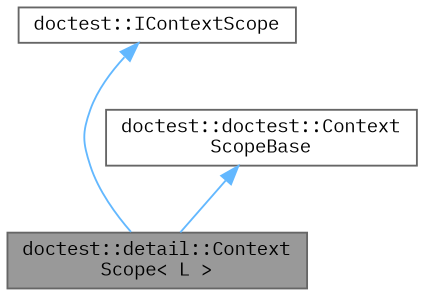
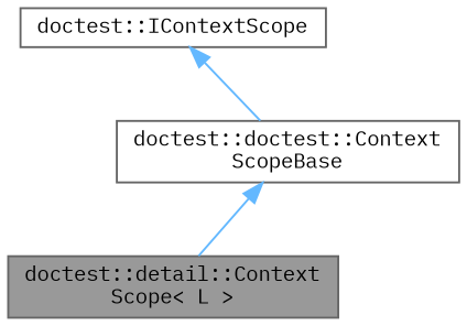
  digraph {
    fontname="IBM Plex Mono"
    node [color=gray40 fillcolor=white fontname="IBM Plex Mono" fontsize=10 shape=box style=filled]
    edge [color=steelblue1 dir=back fontname="IBM Plex Mono" fontsize=10 labelfontname=Helvetica labelfontsize=10 style=solid]
    n1 [fillcolor=grey60 fontcolor=black height=0.2 label="doctest::detail::Context\lScope\< L \>" width=0.4]
    n2 [height=0.2 label="doctest::doctest::Context\lScopeBase" width=0.4]
    n3 [height=0.2 label="doctest::IContextScope" width=0.4]
    n2 -> n1
-   n3 -> n1
+   n3 -> n2
  }
